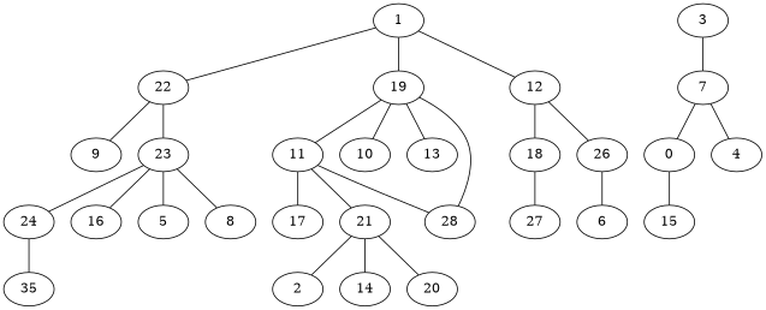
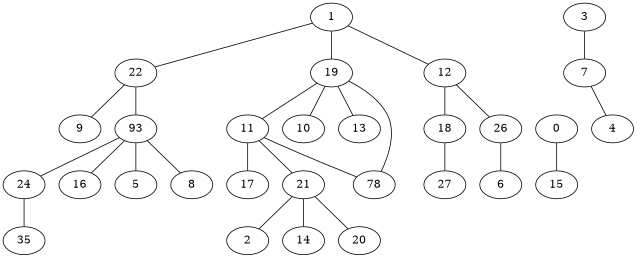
  graph {
    1
    22
    19
    12
    9
-   23
+   23 [label=93]
    11
    10
    13
-   28
+   28 [label=78]
    18
    26
    24
    16
    5
    8
    17
    21
    3
    7
    27
    6
    2
    14
    20
    0
    4
    n28 [label=35]
    15
    1 -- 22
    1 -- 19
    1 -- 12
    22 -- 9
    22 -- 23
    19 -- 11
    19 -- 10
    19 -- 13
    19 -- 28
    12 -- 18
    12 -- 26
    23 -- 24
    23 -- 16
    23 -- 5
    23 -- 8
    11 -- 28
    11 -- 17
    11 -- 21
    18 -- 27
    26 -- 6
    24 -- n28
    21 -- 2
    21 -- 14
    21 -- 20
    3 -- 7
-   7 -- 0
    7 -- 4
    0 -- 15
  }
